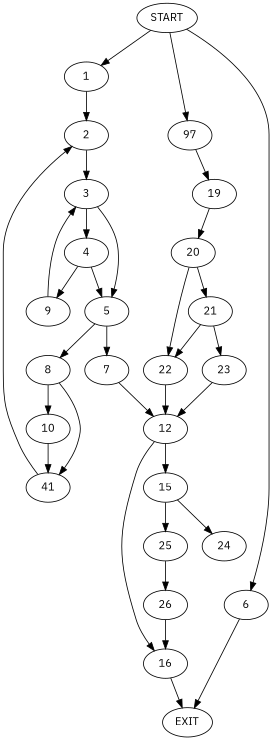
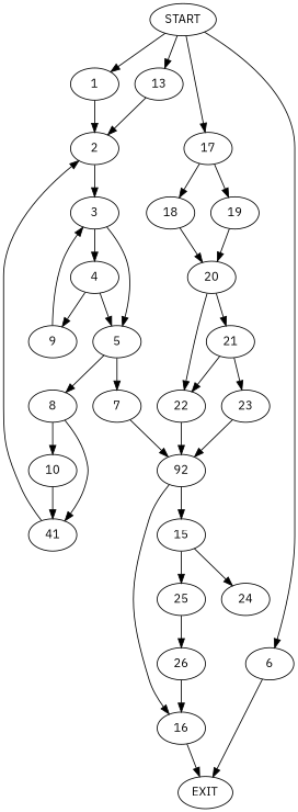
  digraph {
    fontname="IBM Plex Sans"
    node [fontname="IBM Plex Sans"]
    edge [fontname="IBM Plex Sans"]
    n1 [label=START]
    1
    6
-   17 [label=97]
+   13
+   17
    2
    n7 [label=EXIT]
+   18
    19
    3
    4
    5
    9
    7
    8
-   12
+   12 [label=92]
    10
    n18 [label=41]
    15
    16
    24
    25
    26
    20
    21
    22
    23
    n1 -> 1
    n1 -> 6
+   n1 -> 13
    n1 -> 17
    1 -> 2
    6 -> n7
+   13 -> 2
+   17 -> 18
    17 -> 19
    2 -> 3
+   18 -> 20
    19 -> 20
    3 -> 4
    3 -> 5
    4 -> 5
    4 -> 9
    5 -> 7
    5 -> 8
    9 -> 3
    7 -> 12
    8 -> 10
    8 -> n18
    12 -> 15
    12 -> 16
    10 -> n18
    n18 -> 2
    15 -> 24
    15 -> 25
    16 -> n7
    25 -> 26
    26 -> 16
    20 -> 21
    20 -> 22
    21 -> 22
    21 -> 23
    22 -> 12
    23 -> 12
  }
